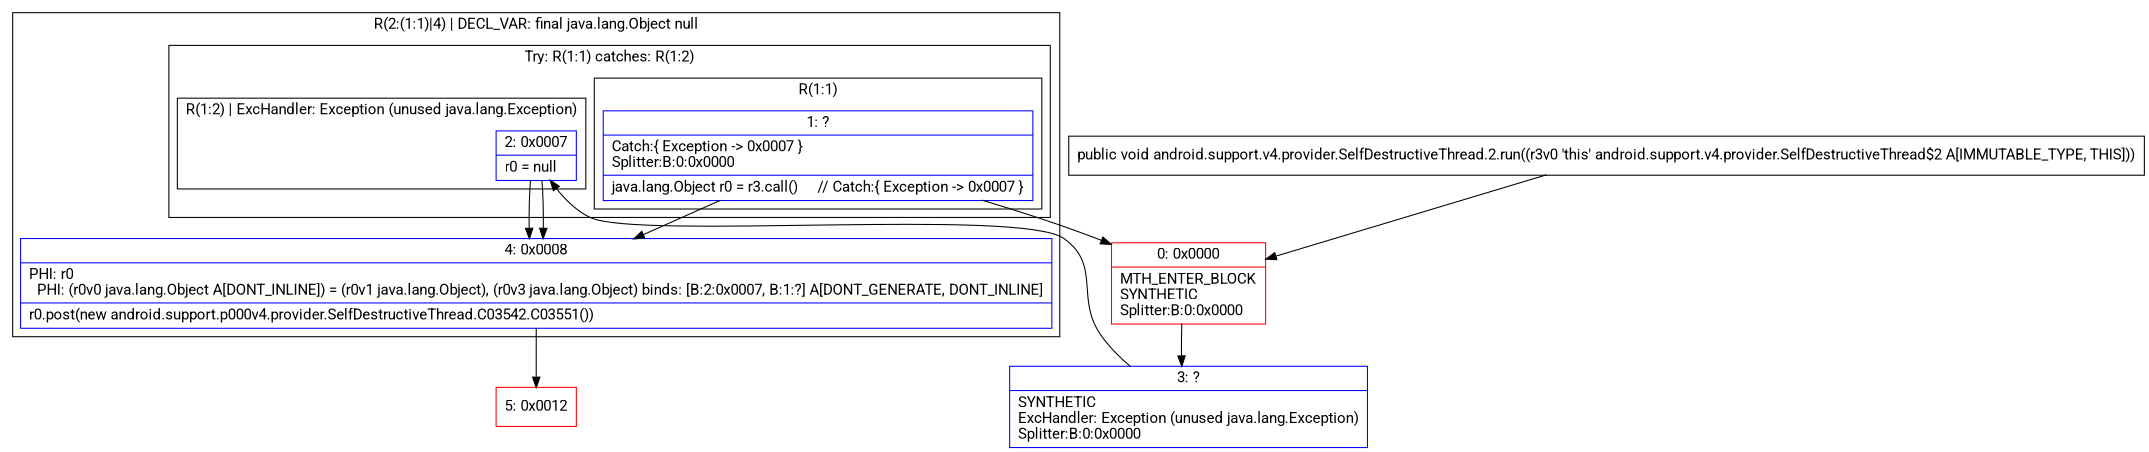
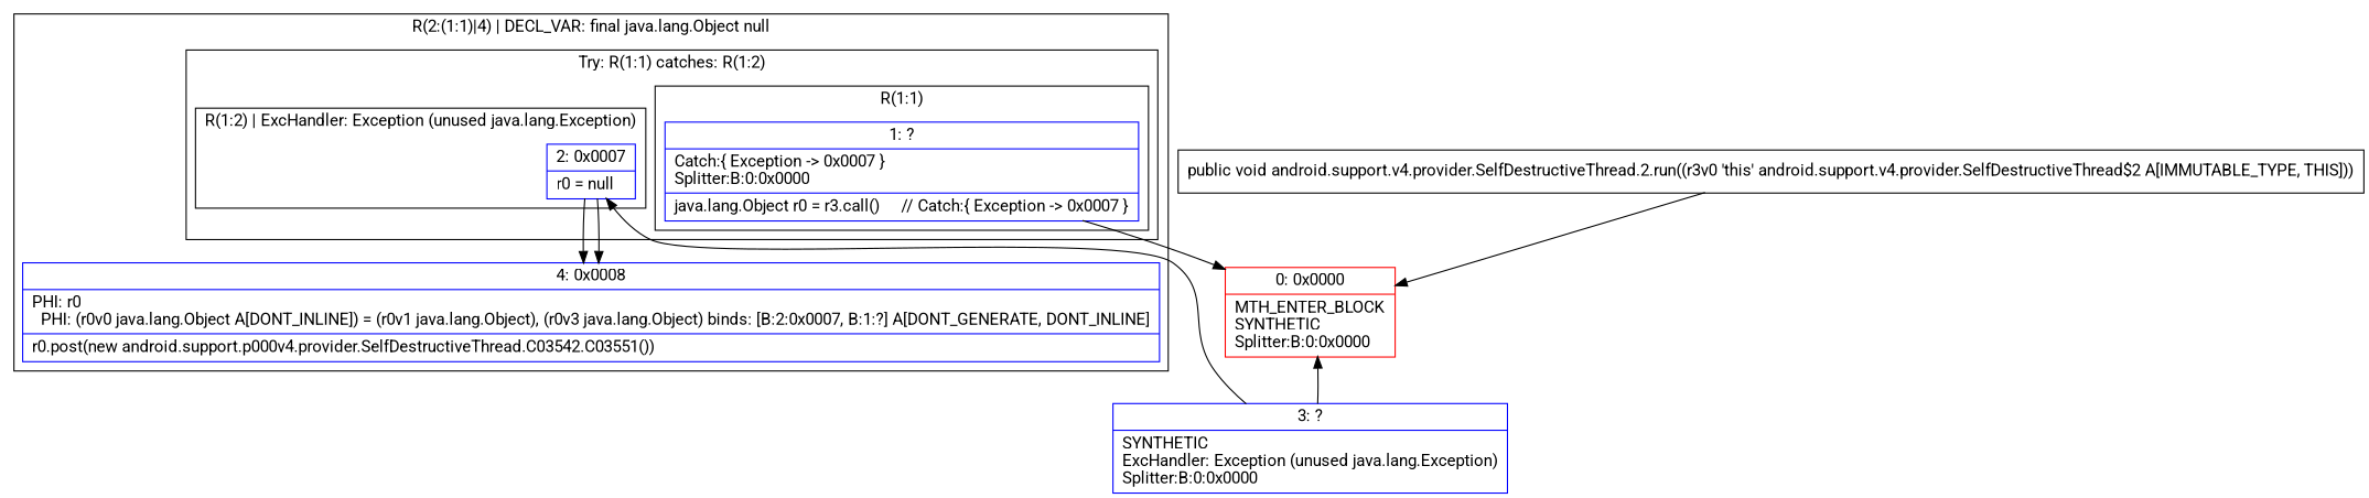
  digraph {
    fontname=Roboto
    node [color=blue fontname=Roboto shape=record]
    edge [fontname=Roboto]
    n1 [label="{1\:\ ?|Catch:\{ Exception \-\> 0x0007 \}\lSplitter:B:0:0x0000\l|java.lang.Object r0 = r3.call()     \/\/ Catch:\{ Exception \-\> 0x0007 \}\l}"]
    n2 [label="{2\:\ 0x0007|r0 = null\l}"]
    n3 [label="{4\:\ 0x0008|PHI: r0 \l  PHI: (r0v0 java.lang.Object A[DONT_INLINE]) = (r0v1 java.lang.Object), (r0v3 java.lang.Object) binds: [B:2:0x0007, B:1:?] A[DONT_GENERATE, DONT_INLINE]\l|r0.post(new android.support.p000v4.provider.SelfDestructiveThread.C03542.C03551())\l}"]
    n4 [color=red label="{0\:\ 0x0000|MTH_ENTER_BLOCK\lSYNTHETIC\lSplitter:B:0:0x0000\l}"]
-   n5 [color=red label="{5\:\ 0x0012}"]
    n6 [label="{3\:\ ?|SYNTHETIC\lExcHandler: Exception (unused java.lang.Exception)\lSplitter:B:0:0x0000\l}"]
    n7 [label="{public void android.support.v4.provider.SelfDestructiveThread.2.run((r3v0 'this' android.support.v4.provider.SelfDestructiveThread$2 A[IMMUTABLE_TYPE, THIS])) }" color=""]
    subgraph cluster_1 {
      label="R(2:(1:1)|4) | DECL_VAR: final java.lang.Object null\l"
      n3
      subgraph cluster_2 {
        label="Try: R(1:1) catches: R(1:2)"
        subgraph cluster_3 {
          label="R(1:1)"
          n1
        }
        subgraph cluster_4 {
          label="R(1:2) | ExcHandler: Exception (unused java.lang.Exception)\l"
          n2
        }
      }
    }
    subgraph cluster_5 {
      label="R(1:2) | ExcHandler: Exception (unused java.lang.Exception)\l"
    }
-   n1 -> n3
    n1 -> n4
    n2 -> n3
    n2 -> n3
-   n3 -> n5
-   n4 -> n6
+   n6 -> n4
    n6 -> n2
    n7 -> n4
  }
